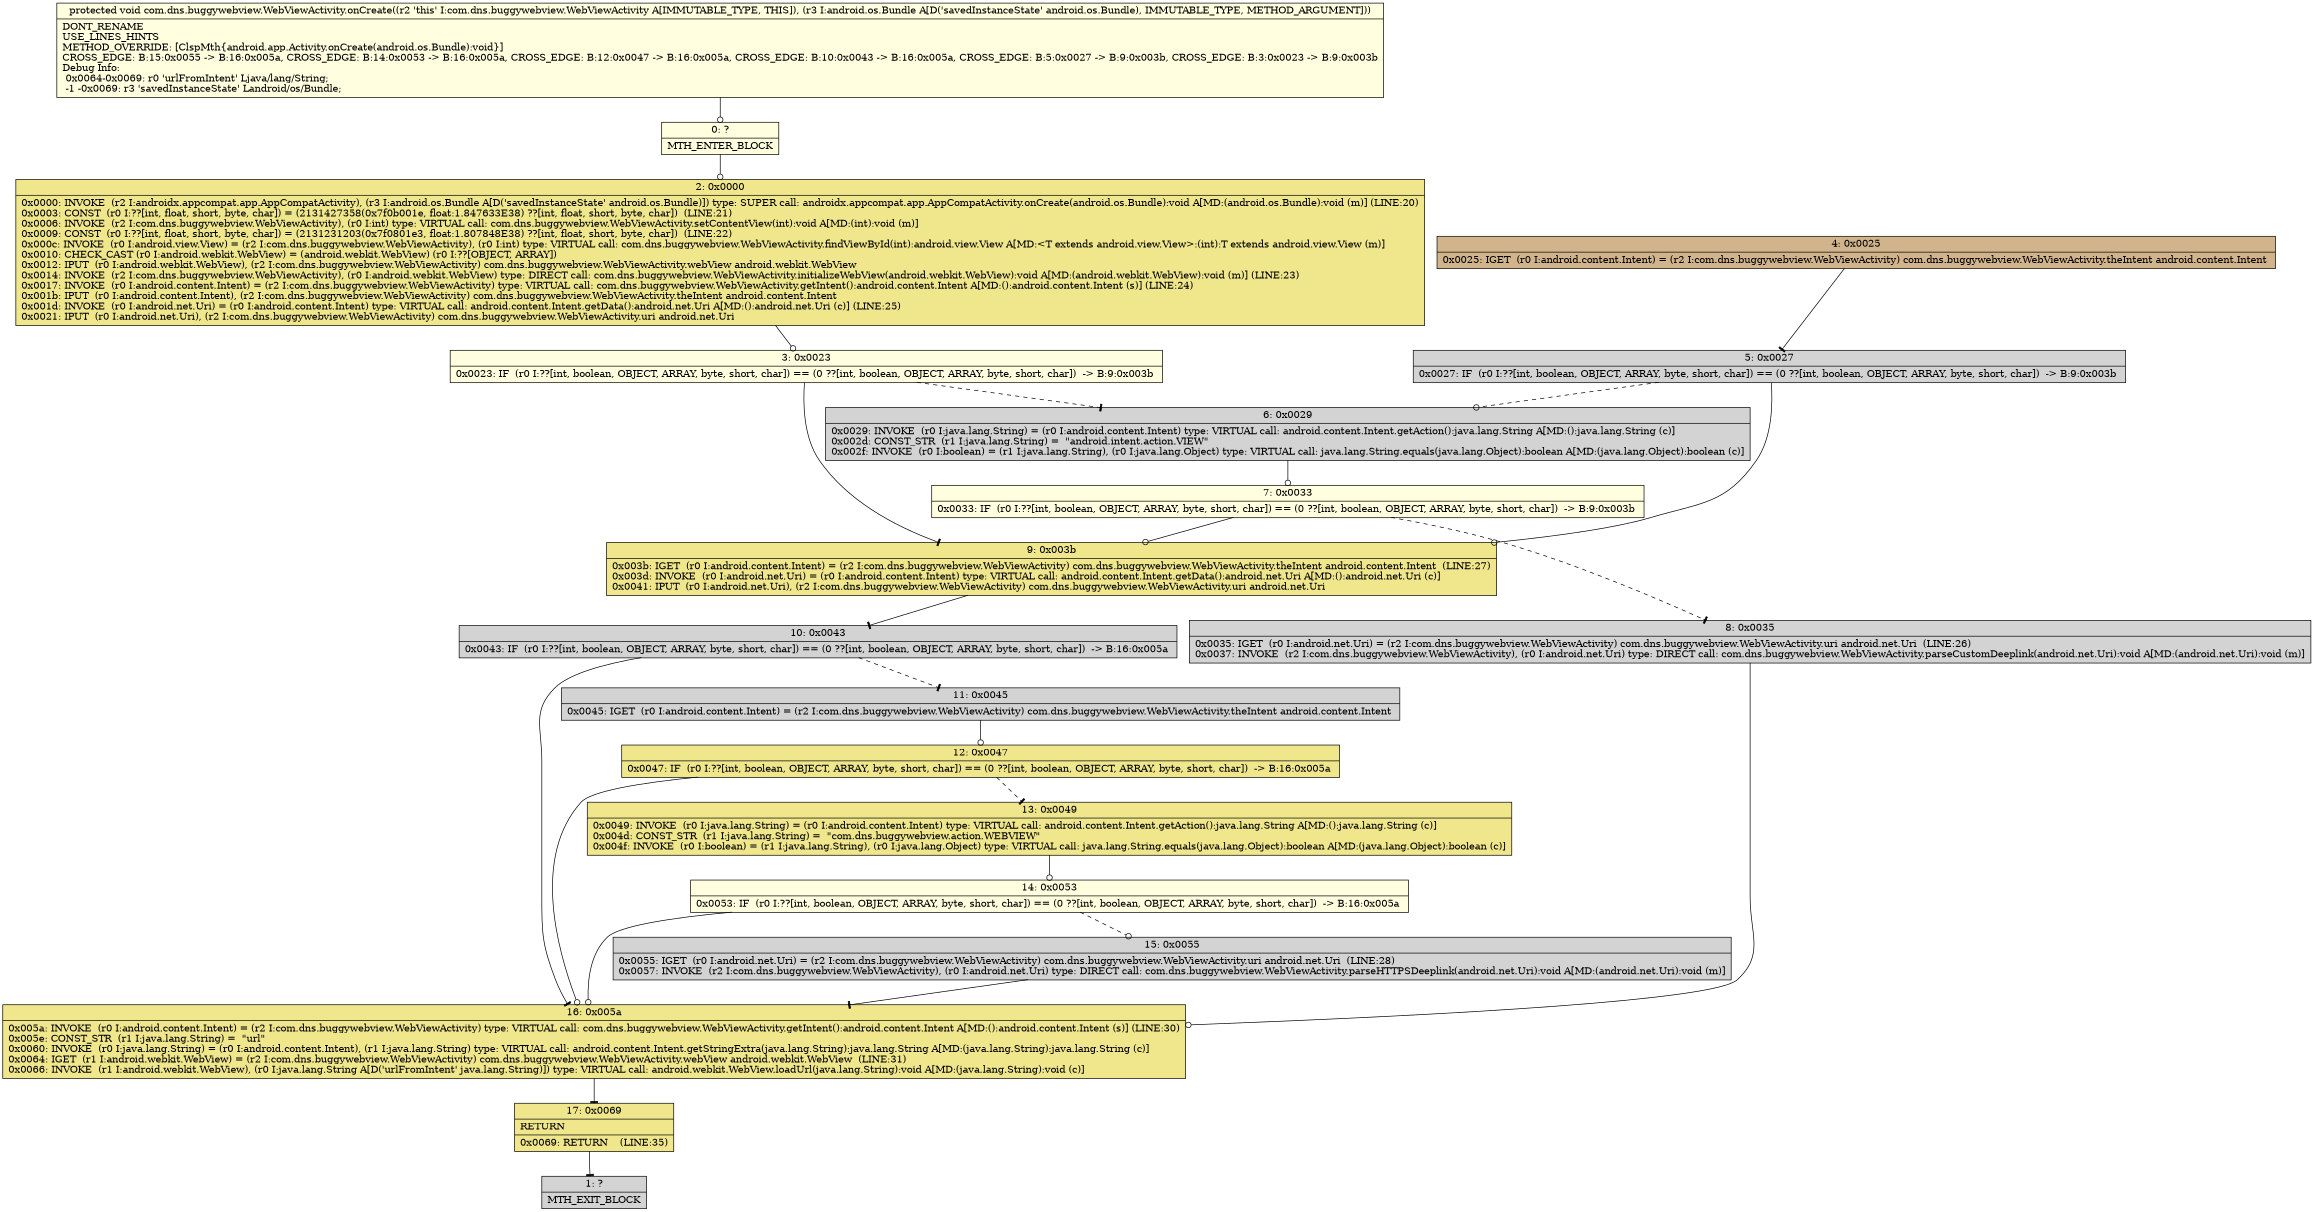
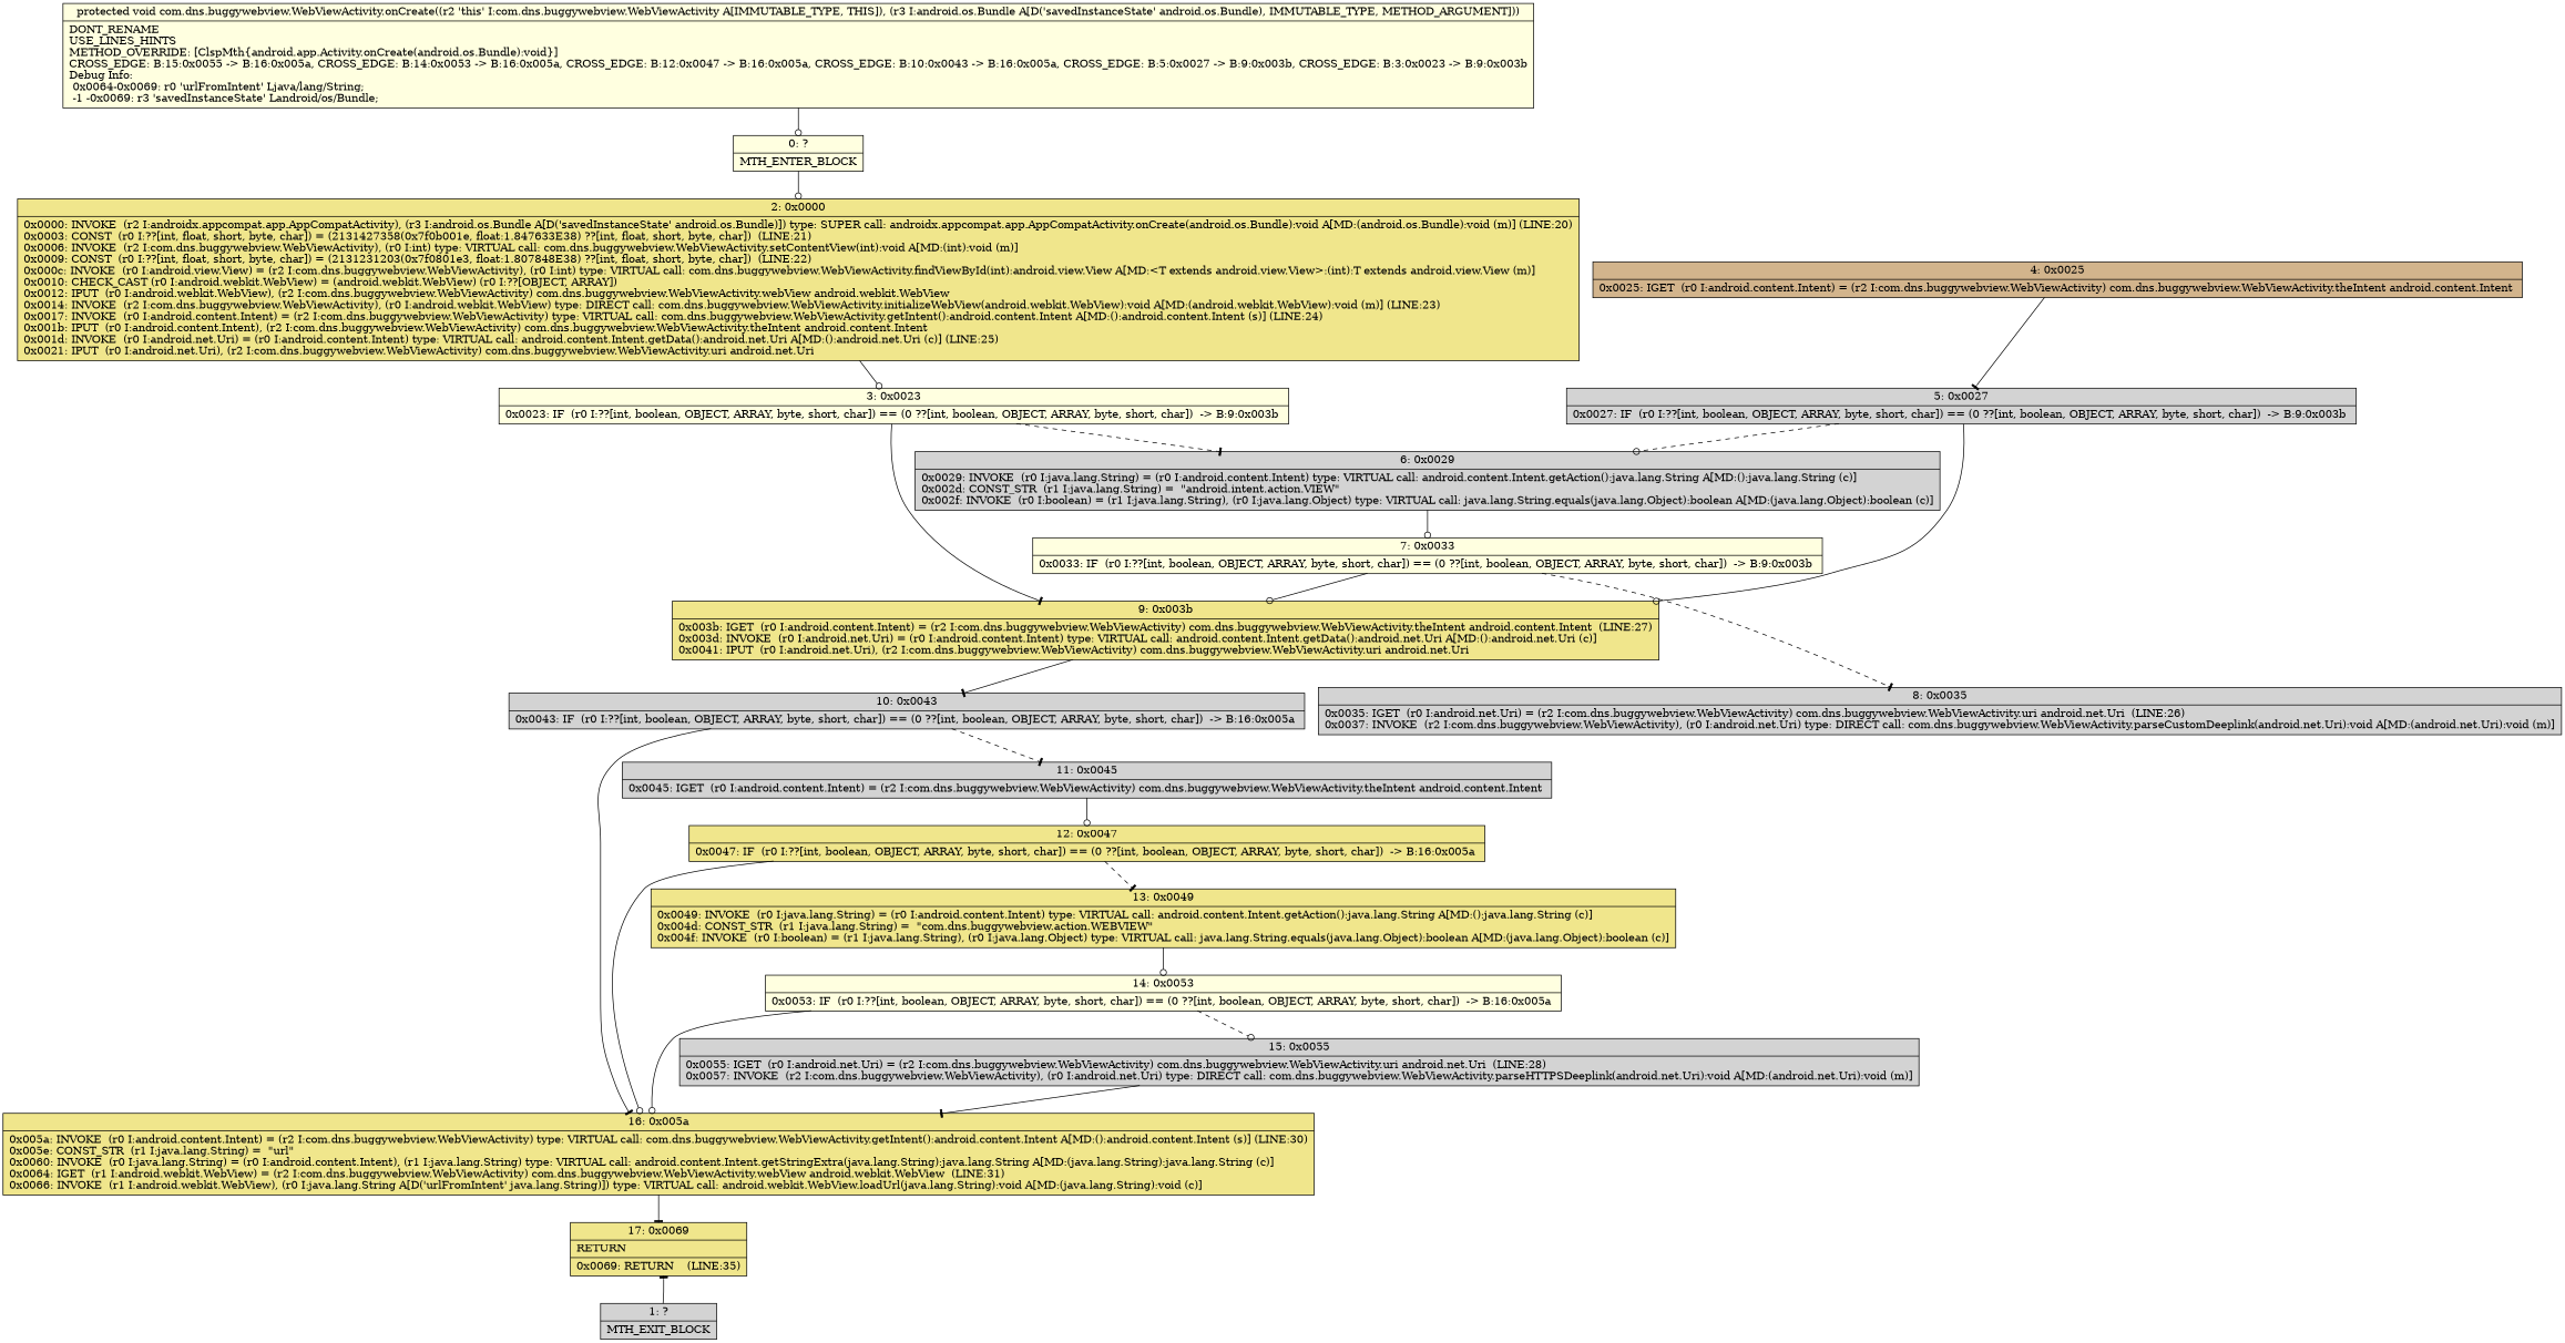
  digraph {
    node [fillcolor=lightgrey shape=record style=filled]
    edge [arrowhead=odot]
    n1 [fillcolor=lightyellow label="{0\:\ ?|MTH_ENTER_BLOCK\l}"]
    n2 [fillcolor=khaki label="{2\:\ 0x0000|0x0000: INVOKE  (r2 I:androidx.appcompat.app.AppCompatActivity), (r3 I:android.os.Bundle A[D('savedInstanceState' android.os.Bundle)]) type: SUPER call: androidx.appcompat.app.AppCompatActivity.onCreate(android.os.Bundle):void A[MD:(android.os.Bundle):void (m)] (LINE:20)\l0x0003: CONST  (r0 I:??[int, float, short, byte, char]) = (2131427358(0x7f0b001e, float:1.847633E38) ??[int, float, short, byte, char])  (LINE:21)\l0x0006: INVOKE  (r2 I:com.dns.buggywebview.WebViewActivity), (r0 I:int) type: VIRTUAL call: com.dns.buggywebview.WebViewActivity.setContentView(int):void A[MD:(int):void (m)]\l0x0009: CONST  (r0 I:??[int, float, short, byte, char]) = (2131231203(0x7f0801e3, float:1.807848E38) ??[int, float, short, byte, char])  (LINE:22)\l0x000c: INVOKE  (r0 I:android.view.View) = (r2 I:com.dns.buggywebview.WebViewActivity), (r0 I:int) type: VIRTUAL call: com.dns.buggywebview.WebViewActivity.findViewById(int):android.view.View A[MD:\<T extends android.view.View\>:(int):T extends android.view.View (m)]\l0x0010: CHECK_CAST (r0 I:android.webkit.WebView) = (android.webkit.WebView) (r0 I:??[OBJECT, ARRAY]) \l0x0012: IPUT  (r0 I:android.webkit.WebView), (r2 I:com.dns.buggywebview.WebViewActivity) com.dns.buggywebview.WebViewActivity.webView android.webkit.WebView \l0x0014: INVOKE  (r2 I:com.dns.buggywebview.WebViewActivity), (r0 I:android.webkit.WebView) type: DIRECT call: com.dns.buggywebview.WebViewActivity.initializeWebView(android.webkit.WebView):void A[MD:(android.webkit.WebView):void (m)] (LINE:23)\l0x0017: INVOKE  (r0 I:android.content.Intent) = (r2 I:com.dns.buggywebview.WebViewActivity) type: VIRTUAL call: com.dns.buggywebview.WebViewActivity.getIntent():android.content.Intent A[MD:():android.content.Intent (s)] (LINE:24)\l0x001b: IPUT  (r0 I:android.content.Intent), (r2 I:com.dns.buggywebview.WebViewActivity) com.dns.buggywebview.WebViewActivity.theIntent android.content.Intent \l0x001d: INVOKE  (r0 I:android.net.Uri) = (r0 I:android.content.Intent) type: VIRTUAL call: android.content.Intent.getData():android.net.Uri A[MD:():android.net.Uri (c)] (LINE:25)\l0x0021: IPUT  (r0 I:android.net.Uri), (r2 I:com.dns.buggywebview.WebViewActivity) com.dns.buggywebview.WebViewActivity.uri android.net.Uri \l}"]
    n3 [fillcolor=lightyellow label="{3\:\ 0x0023|0x0023: IF  (r0 I:??[int, boolean, OBJECT, ARRAY, byte, short, char]) == (0 ??[int, boolean, OBJECT, ARRAY, byte, short, char])  \-\> B:9:0x003b \l}"]
    n4 [fillcolor=khaki label="{9\:\ 0x003b|0x003b: IGET  (r0 I:android.content.Intent) = (r2 I:com.dns.buggywebview.WebViewActivity) com.dns.buggywebview.WebViewActivity.theIntent android.content.Intent  (LINE:27)\l0x003d: INVOKE  (r0 I:android.net.Uri) = (r0 I:android.content.Intent) type: VIRTUAL call: android.content.Intent.getData():android.net.Uri A[MD:():android.net.Uri (c)]\l0x0041: IPUT  (r0 I:android.net.Uri), (r2 I:com.dns.buggywebview.WebViewActivity) com.dns.buggywebview.WebViewActivity.uri android.net.Uri \l}"]
    n5 [label="{6\:\ 0x0029|0x0029: INVOKE  (r0 I:java.lang.String) = (r0 I:android.content.Intent) type: VIRTUAL call: android.content.Intent.getAction():java.lang.String A[MD:():java.lang.String (c)]\l0x002d: CONST_STR  (r1 I:java.lang.String) =  \"android.intent.action.VIEW\" \l0x002f: INVOKE  (r0 I:boolean) = (r1 I:java.lang.String), (r0 I:java.lang.Object) type: VIRTUAL call: java.lang.String.equals(java.lang.Object):boolean A[MD:(java.lang.Object):boolean (c)]\l}"]
    n6 [fillcolor=tan label="{4\:\ 0x0025|0x0025: IGET  (r0 I:android.content.Intent) = (r2 I:com.dns.buggywebview.WebViewActivity) com.dns.buggywebview.WebViewActivity.theIntent android.content.Intent \l}"]
    n7 [label="{5\:\ 0x0027|0x0027: IF  (r0 I:??[int, boolean, OBJECT, ARRAY, byte, short, char]) == (0 ??[int, boolean, OBJECT, ARRAY, byte, short, char])  \-\> B:9:0x003b \l}"]
    n8 [label="{10\:\ 0x0043|0x0043: IF  (r0 I:??[int, boolean, OBJECT, ARRAY, byte, short, char]) == (0 ??[int, boolean, OBJECT, ARRAY, byte, short, char])  \-\> B:16:0x005a \l}"]
    n9 [fillcolor=lightyellow label="{7\:\ 0x0033|0x0033: IF  (r0 I:??[int, boolean, OBJECT, ARRAY, byte, short, char]) == (0 ??[int, boolean, OBJECT, ARRAY, byte, short, char])  \-\> B:9:0x003b \l}"]
    n10 [label="{8\:\ 0x0035|0x0035: IGET  (r0 I:android.net.Uri) = (r2 I:com.dns.buggywebview.WebViewActivity) com.dns.buggywebview.WebViewActivity.uri android.net.Uri  (LINE:26)\l0x0037: INVOKE  (r2 I:com.dns.buggywebview.WebViewActivity), (r0 I:android.net.Uri) type: DIRECT call: com.dns.buggywebview.WebViewActivity.parseCustomDeeplink(android.net.Uri):void A[MD:(android.net.Uri):void (m)]\l}"]
    n11 [fillcolor=khaki label="{16\:\ 0x005a|0x005a: INVOKE  (r0 I:android.content.Intent) = (r2 I:com.dns.buggywebview.WebViewActivity) type: VIRTUAL call: com.dns.buggywebview.WebViewActivity.getIntent():android.content.Intent A[MD:():android.content.Intent (s)] (LINE:30)\l0x005e: CONST_STR  (r1 I:java.lang.String) =  \"url\" \l0x0060: INVOKE  (r0 I:java.lang.String) = (r0 I:android.content.Intent), (r1 I:java.lang.String) type: VIRTUAL call: android.content.Intent.getStringExtra(java.lang.String):java.lang.String A[MD:(java.lang.String):java.lang.String (c)]\l0x0064: IGET  (r1 I:android.webkit.WebView) = (r2 I:com.dns.buggywebview.WebViewActivity) com.dns.buggywebview.WebViewActivity.webView android.webkit.WebView  (LINE:31)\l0x0066: INVOKE  (r1 I:android.webkit.WebView), (r0 I:java.lang.String A[D('urlFromIntent' java.lang.String)]) type: VIRTUAL call: android.webkit.WebView.loadUrl(java.lang.String):void A[MD:(java.lang.String):void (c)]\l}"]
    n12 [fillcolor=khaki label="{17\:\ 0x0069|RETURN\l|0x0069: RETURN    (LINE:35)\l}"]
    n13 [label="{1\:\ ?|MTH_EXIT_BLOCK\l}"]
    n14 [label="{11\:\ 0x0045|0x0045: IGET  (r0 I:android.content.Intent) = (r2 I:com.dns.buggywebview.WebViewActivity) com.dns.buggywebview.WebViewActivity.theIntent android.content.Intent \l}"]
    n15 [fillcolor=khaki label="{12\:\ 0x0047|0x0047: IF  (r0 I:??[int, boolean, OBJECT, ARRAY, byte, short, char]) == (0 ??[int, boolean, OBJECT, ARRAY, byte, short, char])  \-\> B:16:0x005a \l}"]
    n16 [fillcolor=khaki label="{13\:\ 0x0049|0x0049: INVOKE  (r0 I:java.lang.String) = (r0 I:android.content.Intent) type: VIRTUAL call: android.content.Intent.getAction():java.lang.String A[MD:():java.lang.String (c)]\l0x004d: CONST_STR  (r1 I:java.lang.String) =  \"com.dns.buggywebview.action.WEBVIEW\" \l0x004f: INVOKE  (r0 I:boolean) = (r1 I:java.lang.String), (r0 I:java.lang.Object) type: VIRTUAL call: java.lang.String.equals(java.lang.Object):boolean A[MD:(java.lang.Object):boolean (c)]\l}"]
    n17 [fillcolor=lightyellow label="{14\:\ 0x0053|0x0053: IF  (r0 I:??[int, boolean, OBJECT, ARRAY, byte, short, char]) == (0 ??[int, boolean, OBJECT, ARRAY, byte, short, char])  \-\> B:16:0x005a \l}"]
    n18 [label="{15\:\ 0x0055|0x0055: IGET  (r0 I:android.net.Uri) = (r2 I:com.dns.buggywebview.WebViewActivity) com.dns.buggywebview.WebViewActivity.uri android.net.Uri  (LINE:28)\l0x0057: INVOKE  (r2 I:com.dns.buggywebview.WebViewActivity), (r0 I:android.net.Uri) type: DIRECT call: com.dns.buggywebview.WebViewActivity.parseHTTPSDeeplink(android.net.Uri):void A[MD:(android.net.Uri):void (m)]\l}"]
    n19 [fillcolor=lightyellow label="{protected void com.dns.buggywebview.WebViewActivity.onCreate((r2 'this' I:com.dns.buggywebview.WebViewActivity A[IMMUTABLE_TYPE, THIS]), (r3 I:android.os.Bundle A[D('savedInstanceState' android.os.Bundle), IMMUTABLE_TYPE, METHOD_ARGUMENT]))  | DONT_RENAME\lUSE_LINES_HINTS\lMETHOD_OVERRIDE: [ClspMth\{android.app.Activity.onCreate(android.os.Bundle):void\}]\lCROSS_EDGE: B:15:0x0055 \-\> B:16:0x005a, CROSS_EDGE: B:14:0x0053 \-\> B:16:0x005a, CROSS_EDGE: B:12:0x0047 \-\> B:16:0x005a, CROSS_EDGE: B:10:0x0043 \-\> B:16:0x005a, CROSS_EDGE: B:5:0x0027 \-\> B:9:0x003b, CROSS_EDGE: B:3:0x0023 \-\> B:9:0x003b\lDebug Info:\l  0x0064\-0x0069: r0 'urlFromIntent' Ljava\/lang\/String;\l  \-1 \-0x0069: r3 'savedInstanceState' Landroid\/os\/Bundle;\l}"]
    n1 -> n2
    n2 -> n3
    n3 -> n4 [arrowhead=tee]
    n3 -> n5 [arrowhead=tee style=dashed]
    n4 -> n8 [arrowhead=tee]
    n5 -> n9
    n6 -> n7 [arrowhead=tee]
    n7 -> n4
    n7 -> n5 [style=dashed]
    n8 -> n11 [arrowhead=tee]
    n8 -> n14 [arrowhead=tee style=dashed]
    n9 -> n4
    n9 -> n10 [arrowhead=tee style=dashed]
-   n10 -> n11
    n11 -> n12 [arrowhead=tee]
-   n12 -> n13 [arrowhead=tee]
+   n13 -> n12 [arrowhead=tee]
    n14 -> n15
    n15 -> n11
    n15 -> n16 [arrowhead=tee style=dashed]
    n16 -> n17
    n17 -> n11
    n17 -> n18 [style=dashed]
    n18 -> n11 [arrowhead=tee]
    n19 -> n1
  }
